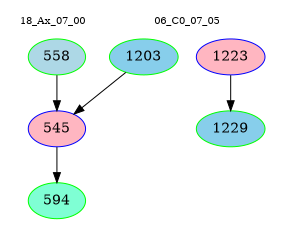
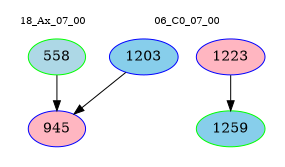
  digraph {
    node [color=green fillcolor=lightpink style=filled]
    edge [color=black]
    n1 [fillcolor=lightblue label=558]
-   n2 [color=blue label=545]
-   n3 [fillcolor=aquamarine label=594]
-   n4 [fillcolor=skyblue label=1203]
+   n2 [color=blue label=945]
+   n4 [color=blue fillcolor=skyblue label=1203]
    n5 [color=blue label=1223]
-   n6 [fillcolor=skyblue label=1229]
+   n6 [fillcolor=skyblue label=1259]
    subgraph cluster_1 {
      color=white
      fontsize=10
      label="18_Ax_07_00"
      n1
      n2
-     n3
    }
    subgraph cluster_2 {
      color=white
      fontsize=10
-     label="06_C0_07_05"
+     label="06_C0_07_00"
      n4
      n5
      n6
    }
    n1 -> n2
-   n2 -> n3
    n4 -> n2
    n5 -> n6
  }
